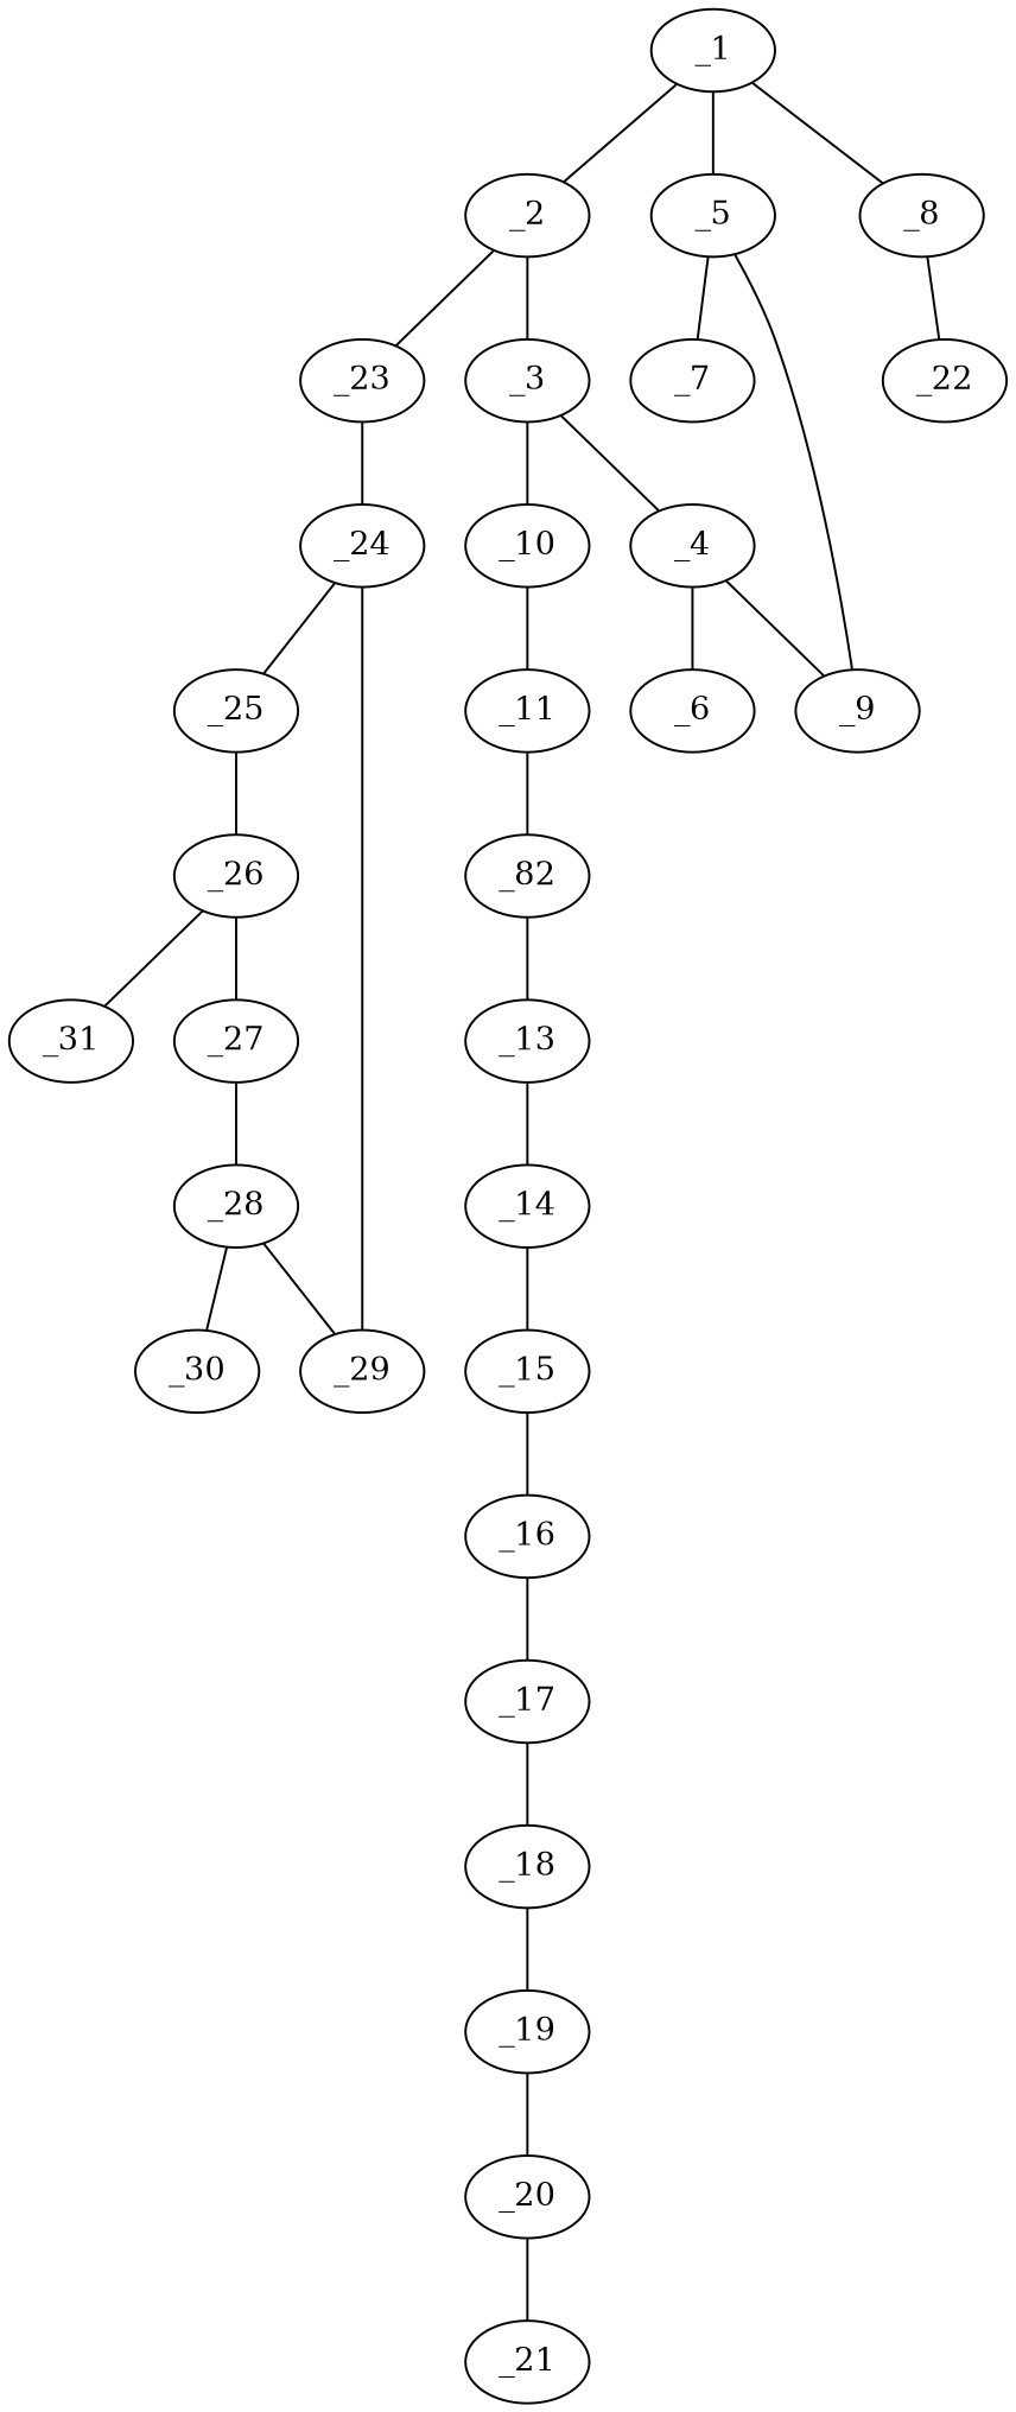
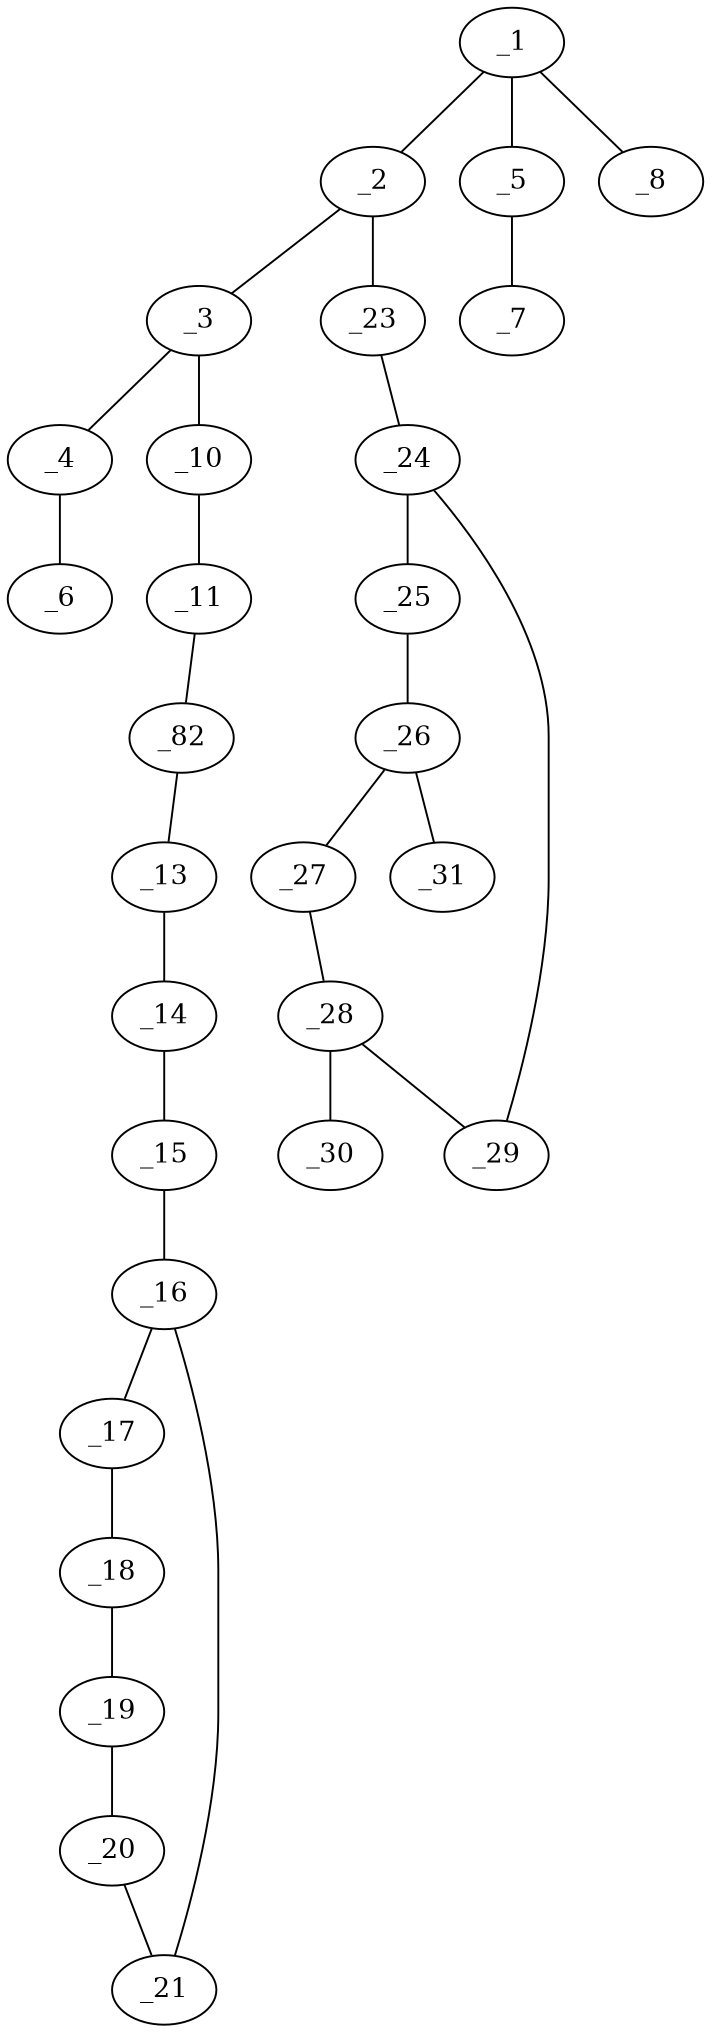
  graph {
    node [charge=0 chem=1 symbol="C  " x=12.3923 y=-1.5]
    edge [valence=1]
    _1 [x=11.5263]
    _2 [x=10.6603 y=-1]
    _5 [x=11.5263 y=-2.5]
    _8 [y=-1]
    _3 [chem=4 symbol="N  " x=9.7942]
    _23 [x=10.6603 y=0]
-   _9 [chem=4 symbol="N  " x=10.6602 y=-3]
    _7 [chem=2 symbol="O  " y=-3]
-   _22 [x=13.2583]
    _4 [x=9.7942 y=-2.5]
    _10 [x=8.9282 y=-1]
    _24 [x=11.5263 y=0.5]
    _6 [chem=2 symbol="O  " x=8.9282 y=-3]
    _11 [chem=2 symbol="O  " x=8.0622]
    _25 [y=0]
    _29 [x=11.5263 y=1.5]
    n17 [label=_82 x=7.1962 y=-1]
    _13 [x=6.3301]
    _14 [x=5.4641 y=-1]
    _15 [chem=16 symbol="Se " x=4.5981]
    _16 [x=3.7321 y=-1]
    _17 [x=2.866]
    _21 [x=3.7321 y=0]
    _18 [x=2 y=-1]
    _19 [x=2 y=0]
    _20 [x=2.866 y=0.5]
    _26 [x=13.2583 y=0.5]
    _27 [x=13.2583 y=1.5]
    _31 [x=14.1244 y=0]
    _28 [y=2]
    _30 [y=3]
    _1 -- _2 [valence=2]
    _1 -- _5
    _1 -- _8
    _2 -- _3
    _2 -- _23
-   _5 -- _9
    _5 -- _7 [valence=2]
-   _8 -- _22
    _3 -- _4
    _3 -- _10
    _23 -- _24
-   _4 -- _9
    _4 -- _6 [valence=2]
    _10 -- _11
    _24 -- _25
    _24 -- _29 [valence=2]
    _11 -- n17
    _25 -- _26 [valence=2]
    n17 -- _13
    _13 -- _14
    _14 -- _15
    _15 -- _16
    _16 -- _17
+   _16 -- _21 [valence=2]
    _17 -- _18 [valence=2]
    _18 -- _19
    _19 -- _20 [valence=2]
    _20 -- _21
    _26 -- _27
    _26 -- _31
    _27 -- _28 [valence=2]
    _28 -- _29
    _28 -- _30
  }
